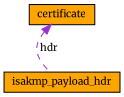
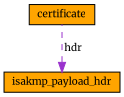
  digraph {
    fontname=Merriweather
    node [color=black fillcolor=orange fontname=Merriweather fontsize=10 shape=record style=filled]
    n1 [fontcolor=black height=0.2 label=certificate width=0.4]
    n2 [height=0.2 label=isakmp_payload_hdr width=0.4]
-   n1 -> n2 [color=darkorchid3 dir=back fontname=Merriweather fontsize=10 label=" hdr" labelfontname=Helvetica labelfontsize=10 style=dashed]
+   n2 -> n1 [color=darkorchid3 dir=back fontname=Merriweather fontsize=10 label=" hdr" labelfontname=Helvetica labelfontsize=10 style=dashed]
  }
